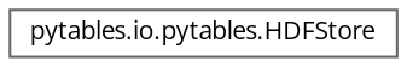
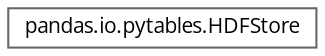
  digraph {
    rankdir=LR
    fontname="Open Sans"
-   n1 [color=grey40 fillcolor=white fontname="Open Sans" fontsize=10 height=0.2 label="pytables.io.pytables.HDFStore" shape=box style=filled width=0.4]
+   n1 [color=grey40 fillcolor=white fontname="Open Sans" fontsize=10 height=0.2 label="pandas.io.pytables.HDFStore" shape=box style=filled width=0.4]
  }
